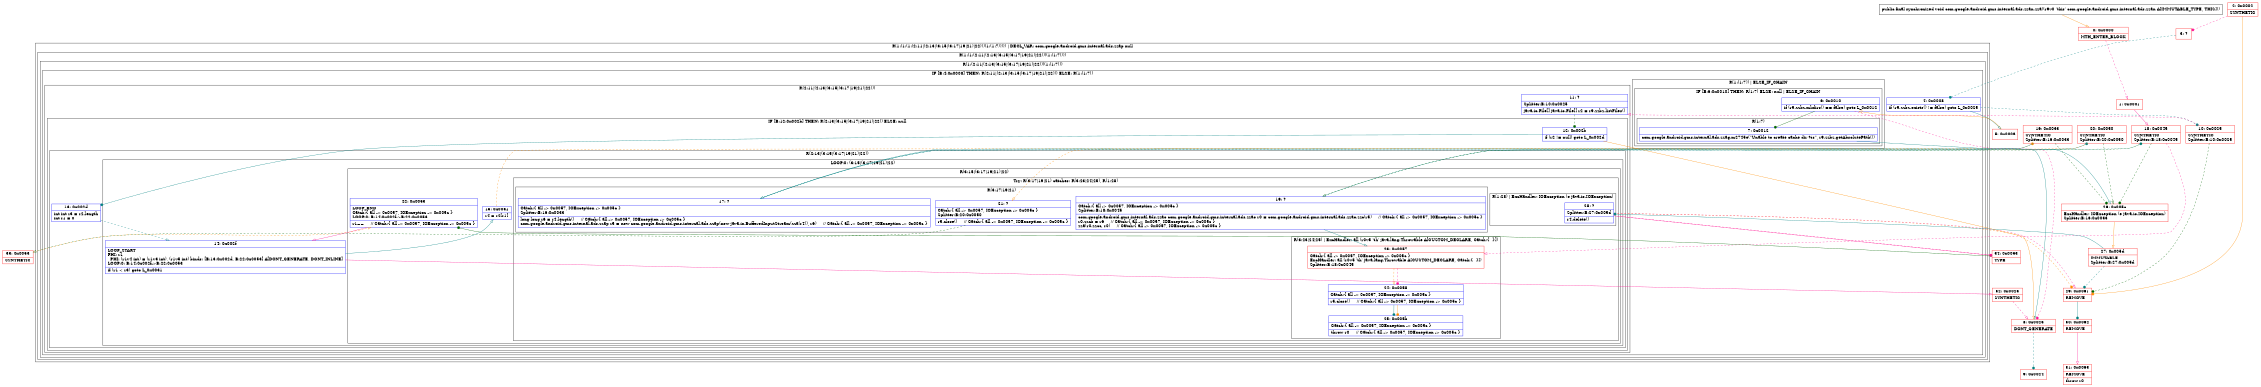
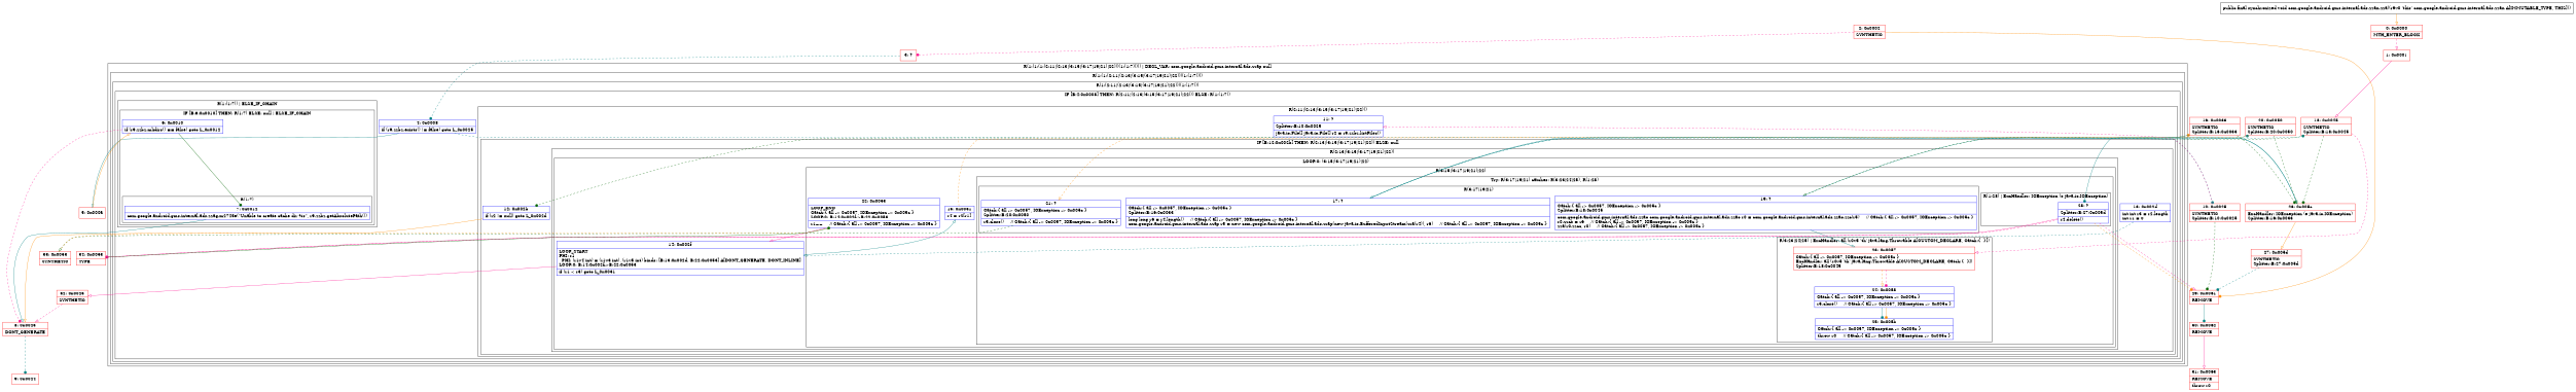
  digraph {
    node [color=red shape=record]
    edge [arrowhead=onormal color=teal style=dashed]
    n1 [color=blue label="{17\:\ ?|Catch:\{ all \-\> 0x0057, IOException \-\> 0x005c \}\lSplitter:B:16:0x0033\l|long long r6 = r4.length()     \/\/ Catch:\{ all \-\> 0x0057, IOException \-\> 0x005c \}\lcom.google.android.gms.internal.ads.zzap r5 = new com.google.android.gms.internal.ads.zzap(new java.io.BufferedInputStream(zza(r4)), r6)     \/\/ Catch:\{ all \-\> 0x0057, IOException \-\> 0x005c \}\l}"]
    n2 [color=blue label="{19\:\ ?|Catch:\{ all \-\> 0x0057, IOException \-\> 0x005c \}\lSplitter:B:18:0x0045\l|com.google.android.gms.internal.ads.zzao com.google.android.gms.internal.ads.zzao r0 = com.google.android.gms.internal.ads.zzao.zzc(r5)     \/\/ Catch:\{ all \-\> 0x0057, IOException \-\> 0x005c \}\lr0.zzcb = r6     \/\/ Catch:\{ all \-\> 0x0057, IOException \-\> 0x005c \}\lzza(r0.zzcc, r0)     \/\/ Catch:\{ all \-\> 0x0057, IOException \-\> 0x005c \}\l}"]
    n3 [color=blue label="{21\:\ ?|Catch:\{ all \-\> 0x0057, IOException \-\> 0x005c \}\lSplitter:B:20:0x0050\l|r5.close()     \/\/ Catch:\{ all \-\> 0x0057, IOException \-\> 0x005c \}\l}"]
    n4 [label="{23\:\ 0x0057|Catch:\{ all \-\> 0x0057, IOException \-\> 0x005c \}\lExcHandler: all (r0v5 'th' java.lang.Throwable A[CUSTOM_DECLARE, Catch:\{  \}])\lSplitter:B:18:0x0045\l}"]
    n5 [color=blue label="{24\:\ 0x0058|Catch:\{ all \-\> 0x0057, IOException \-\> 0x005c \}\l|r5.close()     \/\/ Catch:\{ all \-\> 0x0057, IOException \-\> 0x005c \}\l}"]
    n6 [color=blue label="{25\:\ 0x005b|Catch:\{ all \-\> 0x0057, IOException \-\> 0x005c \}\l|throw r0     \/\/ Catch:\{ all \-\> 0x0057, IOException \-\> 0x005c \}\l}"]
    n7 [color=blue label="{28\:\ ?|Splitter:B:27:0x005d\l|r4.delete()\l}"]
    n8 [color=blue label="{15\:\ 0x0031|r4 = r2[r1]\l}"]
    n9 [color=blue label="{22\:\ 0x0053|LOOP_END\lCatch:\{ all \-\> 0x0057, IOException \-\> 0x005c \}\lLOOP:0: B:14:0x002f\-\>B:22:0x0053\l|r1++     \/\/ Catch:\{ all \-\> 0x0057, IOException \-\> 0x005c \}\l}"]
    n10 [color=blue label="{14\:\ 0x002f|LOOP_START\lPHI: r1 \l  PHI: (r1v4 int) = (r1v3 int), (r1v5 int) binds: [B:13:0x002d, B:22:0x0053] A[DONT_GENERATE, DONT_INLINE]\lLOOP:0: B:14:0x002f\-\>B:22:0x0053\l|if (r1 \< r3) goto L_0x0031\l}"]
    n11 [color=blue label="{13\:\ 0x002d|int int r3 = r2.length\lint r1 = 0\l}"]
    n12 [color=blue label="{12\:\ 0x002b|if (r2 != null) goto L_0x002d\l}"]
    n13 [color=blue label="{11\:\ ?|Splitter:B:10:0x0025\l|java.io.File[] java.io.File[] r2 = r9.zzbz.listFiles()\l}"]
    n14 [color=blue label="{7\:\ 0x0012|com.google.android.gms.internal.ads.zzag.m2745e(\"Unable to create cache dir %s\", r9.zzbz.getAbsolutePath())\l}"]
    n15 [color=blue label="{6\:\ 0x0010|if (r9.zzbz.mkdirs() == false) goto L_0x0012\l}"]
    n16 [color=blue label="{4\:\ 0x0008|if (r9.zzbz.exists() != false) goto L_0x0025\l}"]
    n17 [label="{18\:\ 0x0045|SYNTHETIC\lSplitter:B:18:0x0045\l}"]
    n18 [label="{26\:\ 0x005c|ExcHandler: IOException (e java.io.IOException)\lSplitter:B:16:0x0033\l}"]
    n19 [label="{20\:\ 0x0050|SYNTHETIC\lSplitter:B:20:0x0050\l}"]
    n20 [label="{33\:\ 0x0053|SYNTHETIC\l}"]
    n21 [label="{29\:\ 0x0061|REMOVE\l}"]
    n22 [label="{34\:\ 0x0053|TYPE\l}"]
    n23 [label="{16\:\ 0x0033|SYNTHETIC\lSplitter:B:16:0x0033\l}"]
    n24 [label="{32\:\ 0x0023|SYNTHETIC\l}"]
    n25 [label="{8\:\ 0x0023|DONT_GENERATE\l}"]
    n26 [label="{5\:\ 0x000a}"]
    n27 [label="{10\:\ 0x0025|SYNTHETIC\lSplitter:B:10:0x0025\l}"]
    n28 [label="{9\:\ 0x0024}"]
-   n29 [label="{27\:\ 0x005d|IMMUTABLE\lSplitter:B:27:0x005d\l}"]
+   n29 [label="{27\:\ 0x005d|SYNTHETIC\lSplitter:B:27:0x005d\l}"]
    n30 [label="{30\:\ 0x0062|REMOVE\l}"]
    n31 [label="{0\:\ 0x0000|MTH_ENTER_BLOCK\l}"]
    n32 [label="{1\:\ 0x0001}"]
    n33 [label="{2\:\ 0x0002|SYNTHETIC\l}"]
    n34 [label="{3\:\ ?}"]
    n35 [label="{31\:\ 0x0063|REMOVE\l|throw r0\l}"]
    n36 [label="{public final synchronized void com.google.android.gms.internal.ads.zzan.zza((r9v0 'this' com.google.android.gms.internal.ads.zzan A[IMMUTABLE_TYPE, THIS])) }" color=""]
    subgraph cluster_1 {
      label="R(1:(1:(1:(2:11|(2:13|(3:15|(3:17|19|21)|22)))(1:(1:7))))) | DECL_VAR: com.google.android.gms.internal.ads.zzap null\l"
      subgraph cluster_2 {
        label="R(1:(1:(2:11|(2:13|(3:15|(3:17|19|21)|22)))(1:(1:7))))"
        subgraph cluster_3 {
          label="R(1:(2:11|(2:13|(3:15|(3:17|19|21)|22)))(1:(1:7)))"
          subgraph cluster_4 {
            label="IF [B:4:0x0008] THEN: R(2:11|(2:13|(3:15|(3:17|19|21)|22))) ELSE: R(1:(1:7))"
            n16
            subgraph cluster_5 {
              label="R(2:11|(2:13|(3:15|(3:17|19|21)|22)))"
              n13
              subgraph cluster_6 {
                label="IF [B:12:0x002b] THEN: R(2:13|(3:15|(3:17|19|21)|22)) ELSE: null"
                n12
                subgraph cluster_7 {
                  label="R(2:13|(3:15|(3:17|19|21)|22))"
                  n11
                  subgraph cluster_8 {
                    label="LOOP:0: (3:15|(3:17|19|21)|22)"
                    n10
                    subgraph cluster_9 {
                      label="R(3:15|(3:17|19|21)|22)"
                      n8
                      n9
                      subgraph cluster_10 {
                        label="Try: R(3:17|19|21) catches: R(3:23|24|25), R(1:28)"
                        subgraph cluster_11 {
                          label="R(3:17|19|21)"
                          n1
                          n2
                          n3
                        }
                        subgraph cluster_12 {
                          label="R(3:23|24|25) | ExcHandler: all (r0v5 'th' java.lang.Throwable A[CUSTOM_DECLARE, Catch:\{  \}])\l"
                          n4
                          n5
                          n6
                        }
                        subgraph cluster_13 {
                          label="R(1:28) | ExcHandler: IOException (e java.io.IOException)\l"
                          n7
                        }
                      }
                    }
                  }
                }
              }
            }
            subgraph cluster_14 {
              label="R(1:(1:7)) | ELSE_IF_CHAIN\l"
              subgraph cluster_15 {
                label="IF [B:6:0x0010] THEN: R(1:7) ELSE: null | ELSE_IF_CHAIN\l"
                n15
                subgraph cluster_16 {
                  label="R(1:7)"
                  n14
                }
              }
            }
          }
        }
      }
    }
    subgraph cluster_17 {
      label="R(3:23|24|25) | ExcHandler: all (r0v5 'th' java.lang.Throwable A[CUSTOM_DECLARE, Catch:\{  \}])\l"
    }
    subgraph cluster_18 {
      label="R(1:28) | ExcHandler: IOException (e java.io.IOException)\l"
    }
    n1 -> n17 [arrowhead=dot]
    n1 -> n18 [style=solid]
    n2 -> n4 [style=solid]
    n2 -> n19 [arrowhead=dot style=solid]
    n3 -> n20 [color=darkgreen]
    n4 -> n5 [color=darkorange]
    n4 -> n5 [arrowhead=dot color=deeppink]
    n5 -> n6 [arrowhead=dot style=solid]
    n5 -> n6 [arrowhead=dot color=darkorange style=solid]
    n7 -> n21 [arrowhead=dot color=darkorange]
    n7 -> n21 [color=deeppink]
    n7 -> n22 [arrowhead=dot color=deeppink style=solid]
    n7 -> n22 [arrowhead=dot color=deeppink]
    n8 -> n23 [arrowhead=dot color=darkorange]
    n9 -> n10 [color=deeppink style=solid]
    n10 -> n8 [style=solid]
    n10 -> n24 [color=deeppink style=solid]
    n11 -> n10
-   n12 -> n11 [arrowhead=dot style=solid]
    n12 -> n25 [color=darkorange style=solid]
    n13 -> n12 [arrowhead=dot color=darkgreen]
    n14 -> n25 [style=solid]
    n15 -> n14 [arrowhead=dot color=darkgreen style=solid]
    n15 -> n25 [arrowhead=dot color=deeppink]
    n16 -> n26 [style=solid]
    n16 -> n27 [arrowhead=dot]
    n17 -> n2 [color=darkgreen]
    n17 -> n4 [color=deeppink]
    n17 -> n18 [arrowhead=dot color=darkgreen]
    n18 -> n29 [color=darkorange style=solid]
    n19 -> n3 [color=darkorange]
    n19 -> n18 [color=darkgreen]
    n20 -> n9 [color=darkorange]
    n21 -> n30 [arrowhead=dot style=solid]
    n22 -> n9 [arrowhead=dot color=darkgreen style=solid]
    n23 -> n1 [style=solid]
    n23 -> n18 [arrowhead=dot color=darkgreen]
    n24 -> n25 [color=deeppink]
    n25 -> n28 [arrowhead=dot]
    n26 -> n15 [color=darkorange style=solid]
    n27 -> n13 [color=deeppink]
    n27 -> n21 [arrowhead=dot color=darkgreen]
-   n29 -> n7 [arrowhead=dot style=solid]
+   n18 -> n7 [arrowhead=dot style=solid]
    n29 -> n21 [arrowhead=dot]
    n30 -> n35 [color=deeppink style=solid]
    n31 -> n32 [color=deeppink]
    n32 -> n17 [color=deeppink style=solid]
    n33 -> n21 [arrowhead=dot color=darkorange style=solid]
    n33 -> n34 [arrowhead=dot color=deeppink]
    n34 -> n16 [arrowhead=dot]
    n36 -> n31 [color=darkorange style=solid]
  }
